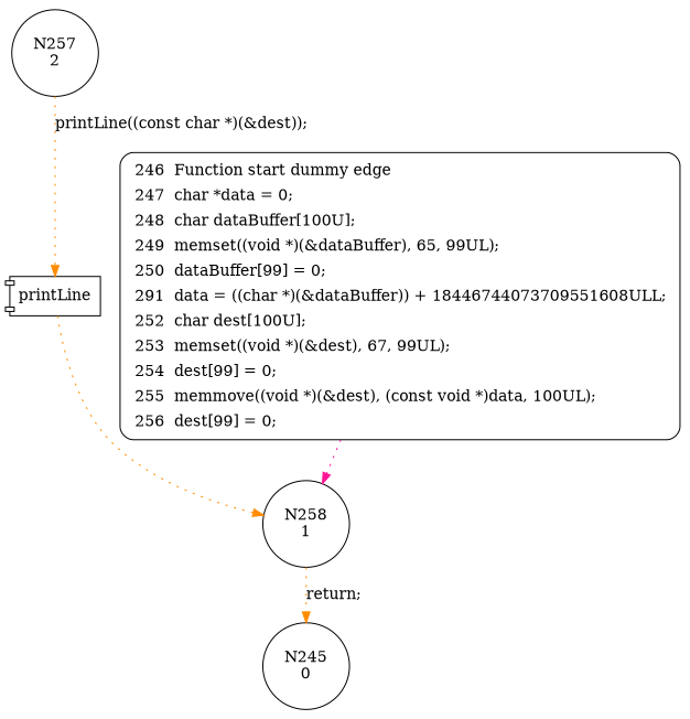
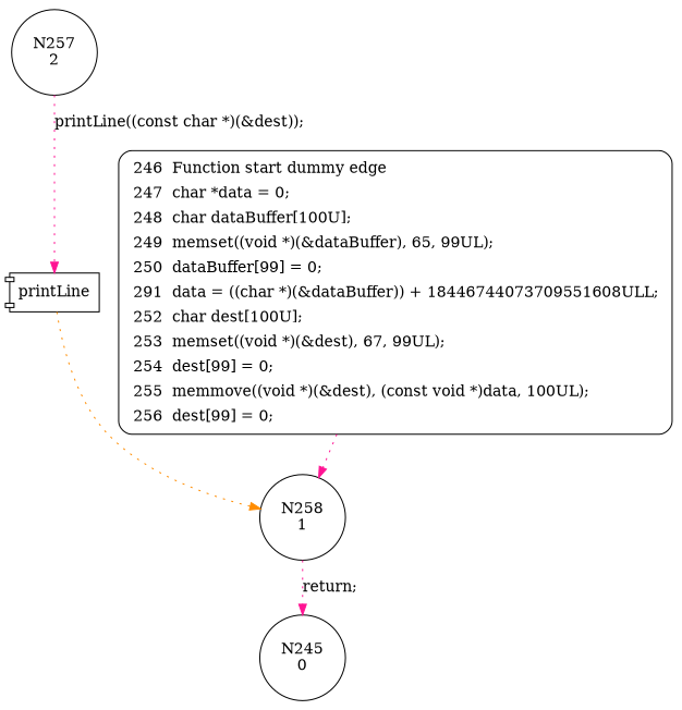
  digraph {
    fontname="DejaVu Serif"
    node [fontname="DejaVu Serif" shape=circle]
    edge [color=darkorange fontname="DejaVu Serif" style=dotted]
    n1 [label="N257\n2"]
    n2 [label=printLine shape=component]
    n3 [label="N258\n1"]
    n4 [label="N245\n0"]
    n5 [fillcolor=white label=<<table border="0" cellborder="0" cellpadding="3" bgcolor="white"><tr><td align="right">246</td><td align="left">Function start dummy edge</td></tr><tr><td align="right">247</td><td align="left">char *data = 0;</td></tr><tr><td align="right">248</td><td align="left">char dataBuffer[100U];</td></tr><tr><td align="right">249</td><td align="left">memset((void *)(&amp;dataBuffer), 65, 99UL);</td></tr><tr><td align="right">250</td><td align="left">dataBuffer[99] = 0;</td></tr><tr><td align="right">291</td><td align="left">data = ((char *)(&amp;dataBuffer)) + 18446744073709551608ULL;</td></tr><tr><td align="right">252</td><td align="left">char dest[100U];</td></tr><tr><td align="right">253</td><td align="left">memset((void *)(&amp;dest), 67, 99UL);</td></tr><tr><td align="right">254</td><td align="left">dest[99] = 0;</td></tr><tr><td align="right">255</td><td align="left">memmove((void *)(&amp;dest), (const void *)data, 100UL);</td></tr><tr><td align="right">256</td><td align="left">dest[99] = 0;</td></tr></table>> penwidth=1 shape=Mrecord style="filled,bold"]
-   n1 -> n2 [label="printLine((const char *)(&dest));"]
+   n1 -> n2 [color=deeppink label="printLine((const char *)(&dest));"]
    n2 -> n3
-   n3 -> n4 [label="return;"]
+   n3 -> n4 [color=deeppink label="return;"]
    n5 -> n3 [color=deeppink]
  }
